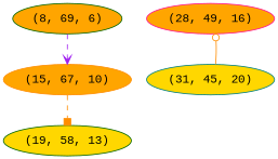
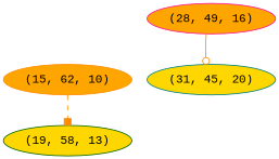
  digraph {
    fontname="Liberation Mono"
    node [color=darkgreen fillcolor=orange fontname="Liberation Mono" style=filled]
    edge [color=darkorange fontname="Liberation Mono" style=dashed]
-   "(15, 62, 10)" [color=darkorange label="(15, 67, 10)"]
-   "(8, 69, 6)"
+   "(15, 62, 10)" [color=darkorange]
    "(19, 58, 13)" [fillcolor=gold]
    "(28, 49, 16)" [color=deeppink]
    n5 [color=teal fillcolor=gold label="(31, 45, 20)"]
    "(15, 62, 10)" -> "(19, 58, 13)" [arrowhead=box]
-   "(8, 69, 6)" -> "(15, 62, 10)" [arrowhead=vee color=purple]
-   n5 -> "(28, 49, 16)" [arrowhead=odot style=solid]
+   "(28, 49, 16)" -> n5 [arrowhead=odot style=solid]
  }
